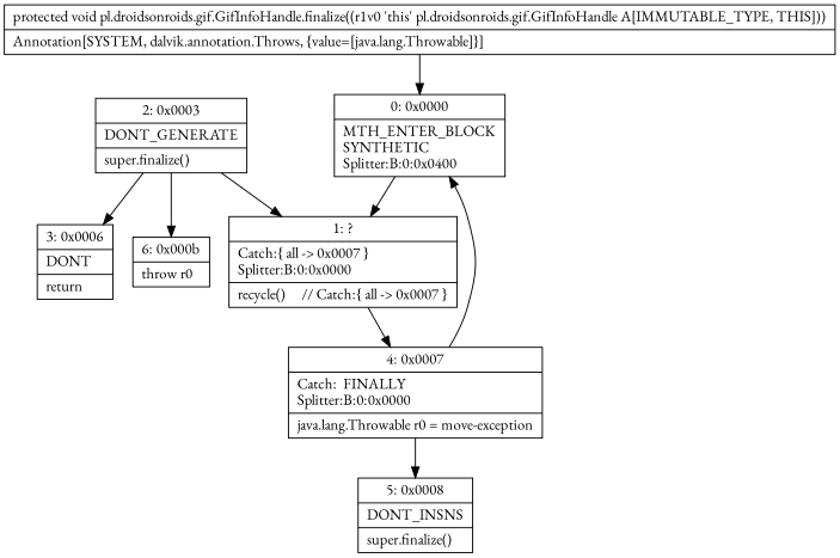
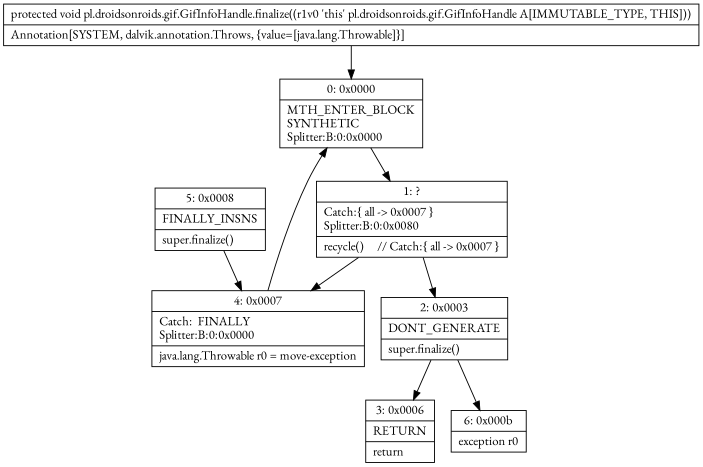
  digraph {
    fontname="EB Garamond"
    node [fontname="EB Garamond" shape=record]
    edge [fontname="EB Garamond"]
-   n1 [label="{0\:\ 0x0000|MTH_ENTER_BLOCK\lSYNTHETIC\lSplitter:B:0:0x0400\l}"]
-   n2 [label="{1\:\ ?|Catch:\{ all \-\> 0x0007 \}\lSplitter:B:0:0x0000\l|recycle()     \/\/ Catch:\{ all \-\> 0x0007 \}\l}"]
+   n1 [label="{0\:\ 0x0000|MTH_ENTER_BLOCK\lSYNTHETIC\lSplitter:B:0:0x0000\l}"]
+   n2 [label="{1\:\ ?|Catch:\{ all \-\> 0x0007 \}\lSplitter:B:0:0x0080\l|recycle()     \/\/ Catch:\{ all \-\> 0x0007 \}\l}"]
    n3 [label="{4\:\ 0x0007|Catch:  FINALLY\lSplitter:B:0:0x0000\l|java.lang.Throwable r0 = move\-exception\l}"]
    n4 [label="{2\:\ 0x0003|DONT_GENERATE\l|super.finalize()\l}"]
-   n5 [label="{5\:\ 0x0008|DONT_INSNS\l|super.finalize()\l}"]
-   n6 [label="{3\:\ 0x0006|DONT\l|return\l}"]
-   n7 [label="{6\:\ 0x000b|throw r0\l}"]
+   n5 [label="{5\:\ 0x0008|FINALLY_INSNS\l|super.finalize()\l}"]
+   n6 [label="{3\:\ 0x0006|RETURN\l|return\l}"]
+   n7 [label="{6\:\ 0x000b|exception r0\l}"]
    n8 [label="{protected void pl.droidsonroids.gif.GifInfoHandle.finalize((r1v0 'this' pl.droidsonroids.gif.GifInfoHandle A[IMMUTABLE_TYPE, THIS]))  | Annotation[SYSTEM, dalvik.annotation.Throws, \{value=[java.lang.Throwable]\}]\l}"]
    n1 -> n2
    n2 -> n3
-   n4 -> n2
+   n2 -> n4
    n3 -> n1
-   n3 -> n5
+   n5 -> n3
    n4 -> n6
    n4 -> n7
    n8 -> n1
  }
